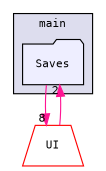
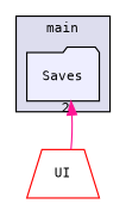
  digraph {
    compound=true
    fontname="DejaVu Sans Mono"
    node [fontname="DejaVu Sans Mono" fontsize=10 style=filled]
    edge [labeldistance=1.5 labelfontname=Helvetica labelfontsize=10 color=deeppink fontname="DejaVu Sans Mono"]
    n1 [fillcolor="#eeeeff" label=Saves pencolor=black shape=folder]
    n2 [color=red fillcolor=white label=UI shape=trapezium]
    subgraph cluster_1 {
      bgcolor="#ddddee"
      fontsize=10
      label=main
      pencolor=black
      n1
    }
-   n1 -> n2 [headlabel=8]
    n2 -> n1 [headlabel=2]
  }
